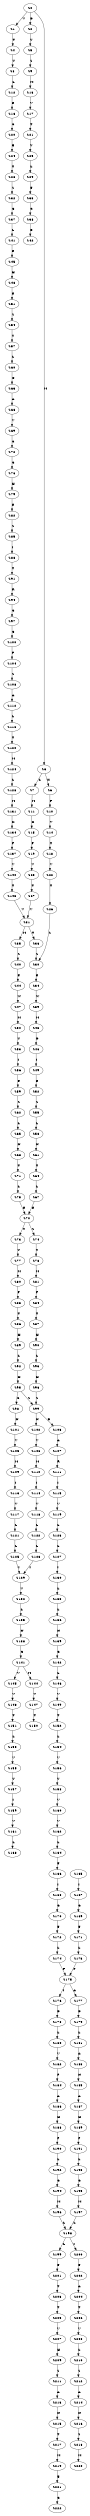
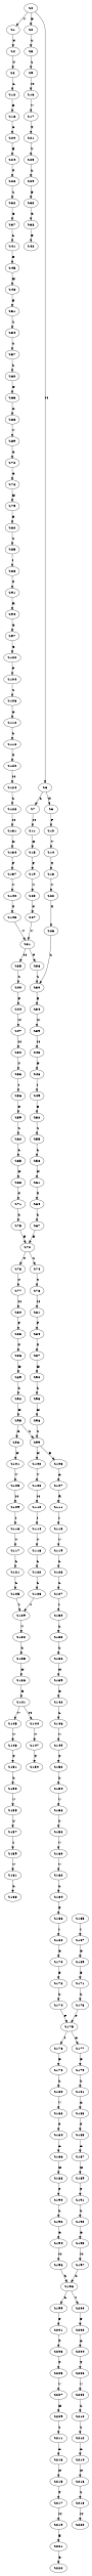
  strict digraph {
    S0
    S1
    S2
    S3
    S4
    S5
    S6
    S7
    S8
    S9
    S10
    S11
    S12
    S13
    S14
    S15
    S16
    S17
    S18
    S19
    S20
    S21
    S22
    S23
    S24
    S25
    S26
    S27
    S28
    S29
    S30
    S31
    S32
    S33
    S34
    S35
    S36
    S37
    S38
    S39
    S40
    S41
    S42
    S43
    S44
    S45
    S46
    S47
    S48
    S49
    S50
    S51
    S52
    S53
    S54
    S55
    S56
    S57
    S58
    S59
    S60
    S61
    S62
    S63
    S64
    S65
    S66
    S67
    S68
    S69
    S70
    S71
    S72
    S73
    S74
    S75
    S76
    S77
    S78
    S79
    S80
    S81
    S82
    S83
    S84
    S85
    S86
    S87
    S88
    S89
    S90
    S91
    S92
    S93
    S94
    S95
    S96
    S97
    S98
    S99
    S100
    S101
    S102
    S103
    S104
    S105
    S106
    S107
    S108
    S109
    S110
    S111
    S112
    S113
    S114
    S115
    S116
    S117
    S118
    S119
    S120
    S121
    S122
    S123
    S124
    S125
    S126
    S127
    S128
    S129
    S130
    S131
    S132
    S133
    S134
    S135
    S136
    S137
    S138
    S139
    S140
    S141
    S142
    S143
    S144
    S145
    S146
    S147
    S148
    S149
    S150
    S151
    S152
    S153
    S154
    S155
    S156
    S157
    S158
    S159
    S160
    S161
    S162
    S163
    S164
    S166
    S165
    S167
    S168
    S169
    S170
    S171
    S172
    S173
    S174
    S175
    S176
    S177
    S178
    S179
    S180
    S181
    S182
    S183
    S184
    S185
    S186
    S187
    S188
    S189
    S190
    S191
    S192
    S193
    S194
    S195
    S196
    S197
    S198
    S199
    S200
    S201
    S202
    S203
    S204
    S205
    S206
    S207
    S208
    S209
    S210
    S211
    S212
    S213
    S214
    S215
    S216
    S217
    S218
    S219
    S220
    S221
    S222
    S0 -> S1 [label=V]
    S0 -> S2 [label=D]
    S0 -> S3 [label=M]
    S1 -> S4 [label=T]
    S2 -> S5 [label=Y]
    S3 -> S6 [label=K]
    S3 -> S7 [label=L]
    S4 -> S8 [label=Y]
    S5 -> S9 [label=S]
    S6 -> S10 [label=P]
    S7 -> S11 [label=M]
    S8 -> S12 [label=L]
    S9 -> S13 [label=M]
    S10 -> S14 [label=V]
    S11 -> S15 [label=K]
    S12 -> S16 [label=F]
    S13 -> S17 [label=V]
    S14 -> S18 [label=T]
    S15 -> S19 [label=P]
    S16 -> S20 [label=C]
    S17 -> S21 [label=T]
    S18 -> S22 [label=V]
    S19 -> S23 [label=V]
    S20 -> S24 [label=E]
    S21 -> S25 [label=Y]
    S22 -> S26 [label=T]
    S23 -> S27 [label=T]
    S24 -> S28 [label=T]
    S25 -> S29 [label=L]
    S26 -> S30 [label=S]
    S27 -> S31 [label=V]
    S28 -> S32 [label=S]
    S29 -> S33 [label=F]
    S30 -> S34 [label=F]
    S31 -> S35 [label=M]
    S31 -> S36 [label=T]
    S32 -> S37 [label=G]
    S33 -> S38 [label=C]
    S34 -> S39 [label=W]
    S35 -> S40 [label=S]
    S36 -> S30 [label=S]
    S37 -> S41 [label=L]
    S38 -> S42 [label=E]
    S39 -> S43 [label=M]
    S40 -> S44 [label=F]
    S41 -> S45 [label=F]
    S43 -> S46 [label=D]
    S44 -> S47 [label=W]
    S45 -> S48 [label=H]
    S46 -> S49 [label=I]
    S47 -> S50 [label=M]
    S48 -> S51 [label=F]
    S49 -> S52 [label=F]
    S50 -> S53 [label=Y]
    S51 -> S54 [label=S]
    S52 -> S55 [label=S]
    S53 -> S56 [label=I]
    S54 -> S57 [label=Y]
    S55 -> S58 [label=L]
    S56 -> S59 [label=F]
    S57 -> S60 [label=L]
    S58 -> S61 [label=N]
    S59 -> S62 [label=S]
    S60 -> S63 [label=Q]
    S61 -> S64 [label=T]
    S62 -> S65 [label=L]
    S63 -> S66 [label=A]
    S64 -> S67 [label=L]
    S65 -> S68 [label=N]
    S66 -> S69 [label=V]
    S67 -> S70 [label=F]
    S68 -> S71 [label=T]
    S69 -> S72 [label=C]
    S70 -> S73 [label=Y]
    S70 -> S74 [label=S]
    S71 -> S75 [label=L]
    S72 -> S76 [label=G]
    S73 -> S77 [label=Y]
    S74 -> S78 [label=Y]
    S75 -> S70 [label=F]
    S76 -> S79 [label=H]
    S77 -> S80 [label=M]
    S78 -> S81 [label=M]
    S79 -> S82 [label=F]
    S80 -> S83 [label=P]
    S81 -> S84 [label=P]
    S82 -> S85 [label=S]
    S83 -> S86 [label=T]
    S84 -> S87 [label=T]
    S85 -> S88 [label=I]
    S86 -> S89 [label=H]
    S87 -> S90 [label=H]
    S88 -> S91 [label=T]
    S89 -> S92 [label=L]
    S90 -> S93 [label=L]
    S91 -> S94 [label=R]
    S92 -> S95 [label=H]
    S93 -> S96 [label=H]
    S94 -> S97 [label=G]
    S95 -> S98 [label=C]
    S95 -> S99 [label=S]
    S96 -> S99 [label=S]
    S97 -> S100 [label=G]
    S98 -> S101 [label=N]
    S99 -> S102 [label=N]
    S99 -> S103 [label=D]
    S100 -> S104 [label=P]
    S101 -> S105 [label=V]
    S102 -> S106 [label=V]
    S103 -> S107 [label=A]
    S104 -> S108 [label=S]
    S105 -> S109 [label=M]
    S106 -> S110 [label=M]
    S107 -> S111 [label=R]
    S108 -> S112 [label=A]
    S109 -> S113 [label=I]
    S110 -> S114 [label=I]
    S111 -> S115 [label=I]
    S112 -> S116 [label=L]
    S113 -> S117 [label=V]
    S114 -> S118 [label=V]
    S115 -> S119 [label=V]
    S116 -> S120 [label=T]
    S117 -> S121 [label=L]
    S118 -> S122 [label=L]
    S119 -> S123 [label=L]
    S120 -> S124 [label=M]
    S121 -> S125 [label=L]
    S122 -> S126 [label=L]
    S123 -> S127 [label=L]
    S124 -> S128 [label=L]
    S125 -> S129 [label=I]
    S126 -> S129 [label=I]
    S127 -> S130 [label=I]
    S128 -> S131 [label=M]
    S129 -> S132 [label=V]
    S130 -> S133 [label=L]
    S131 -> S134 [label=K]
    S132 -> S135 [label=L]
    S133 -> S136 [label=L]
    S134 -> S137 [label=P]
    S135 -> S138 [label=N]
    S136 -> S139 [label=N]
    S137 -> S140 [label=V]
    S138 -> S141 [label=G]
    S139 -> S142 [label=G]
    S140 -> S143 [label=T]
    S141 -> S144 [label=M]
    S141 -> S145 [label=V]
    S142 -> S146 [label=L]
    S143 -> S31 [label=V]
    S144 -> S147 [label=V]
    S145 -> S148 [label=V]
    S146 -> S149 [label=V]
    S147 -> S150 [label=T]
    S148 -> S151 [label=T]
    S149 -> S152 [label=T]
    S151 -> S153 [label=L]
    S152 -> S154 [label=L]
    S153 -> S155 [label=V]
    S154 -> S156 [label=V]
    S155 -> S157 [label=Y]
    S156 -> S158 [label=Y]
    S157 -> S159 [label=I]
    S158 -> S160 [label=V]
    S159 -> S161 [label=V]
    S160 -> S162 [label=V]
    S161 -> S163 [label=L]
    S162 -> S164 [label=L]
    S164 -> S166 [label=F]
    S166 -> S168 [label=I]
    S165 -> S167 [label=I]
    S167 -> S169 [label=G]
    S168 -> S170 [label=G]
    S169 -> S171 [label=F]
    S170 -> S172 [label=F]
    S171 -> S173 [label=L]
    S172 -> S174 [label=L]
    S173 -> S175 [label=P]
    S174 -> S175 [label=P]
    S175 -> S176 [label=I]
    S175 -> S177 [label=A]
    S176 -> S178 [label=D]
    S177 -> S179 [label=D]
    S178 -> S180 [label=L]
    S179 -> S181 [label=L]
    S180 -> S182 [label=V]
    S181 -> S183 [label=A]
    S182 -> S184 [label=P]
-   S183 -> S185 [label=N]
+   S183 -> S185 [label=P]
    S184 -> S186 [label=A]
    S185 -> S187 [label=A]
    S186 -> S188 [label=H]
    S187 -> S189 [label=H]
    S188 -> S190 [label=P]
    S189 -> S191 [label=P]
    S190 -> S192 [label=L]
    S191 -> S193 [label=L]
    S192 -> S194 [label=G]
    S193 -> S195 [label=G]
    S194 -> S196 [label=M]
    S195 -> S197 [label=M]
    S196 -> S198 [label=L]
    S197 -> S198 [label=L]
    S198 -> S199 [label=L]
    S198 -> S200 [label=I]
    S199 -> S201 [label=F]
    S200 -> S202 [label=F]
    S201 -> S203 [label=T]
    S202 -> S204 [label=A]
    S203 -> S205 [label=T]
    S204 -> S206 [label=T]
    S205 -> S207 [label=V]
    S206 -> S208 [label=V]
    S207 -> S209 [label=H]
    S208 -> S210 [label=L]
    S209 -> S211 [label=S]
    S210 -> S212 [label=S]
    S211 -> S213 [label=A]
    S212 -> S214 [label=A]
    S213 -> S215 [label=N]
    S214 -> S216 [label=N]
    S215 -> S217 [label=T]
    S216 -> S218 [label=S]
    S217 -> S219 [label=M]
    S218 -> S220 [label=M]
    S219 -> S221 [label=E]
    S221 -> S222 [label=G]
  }
